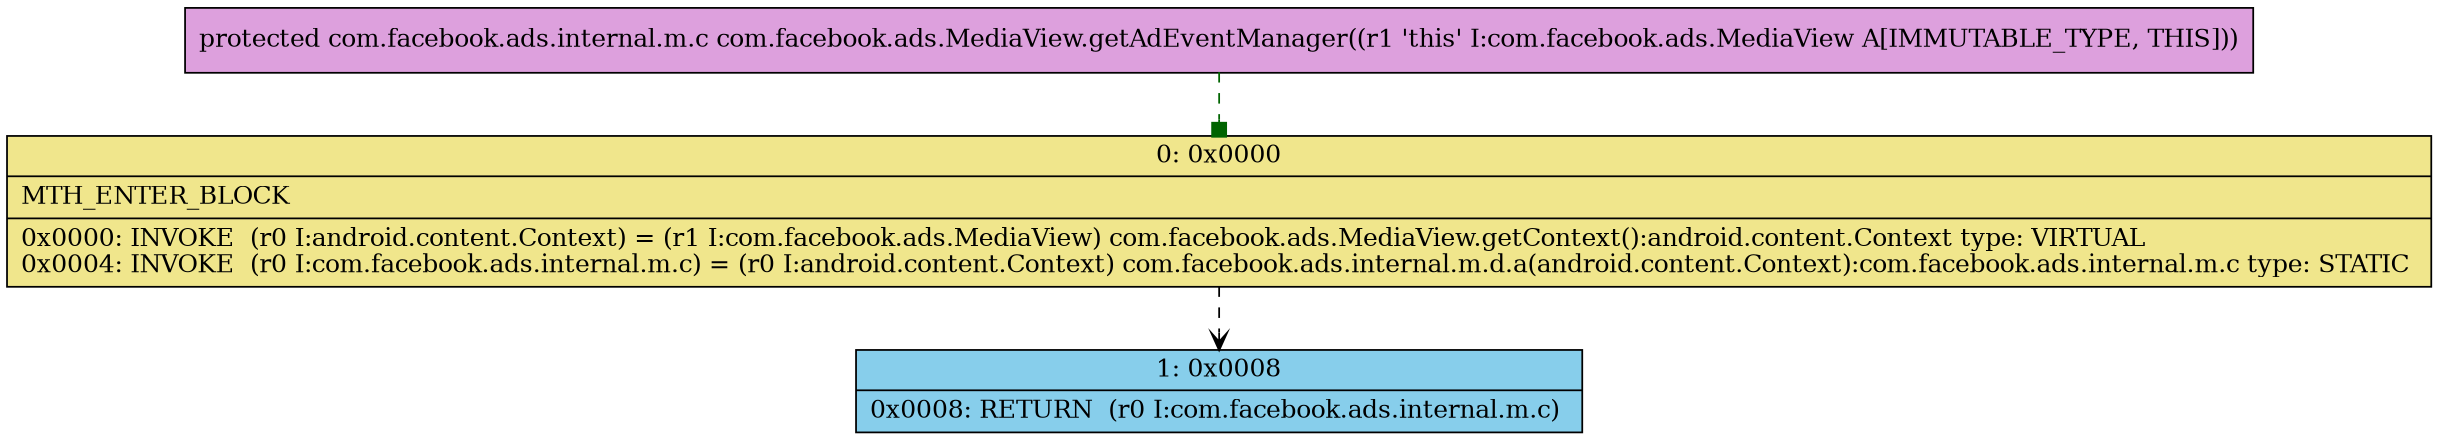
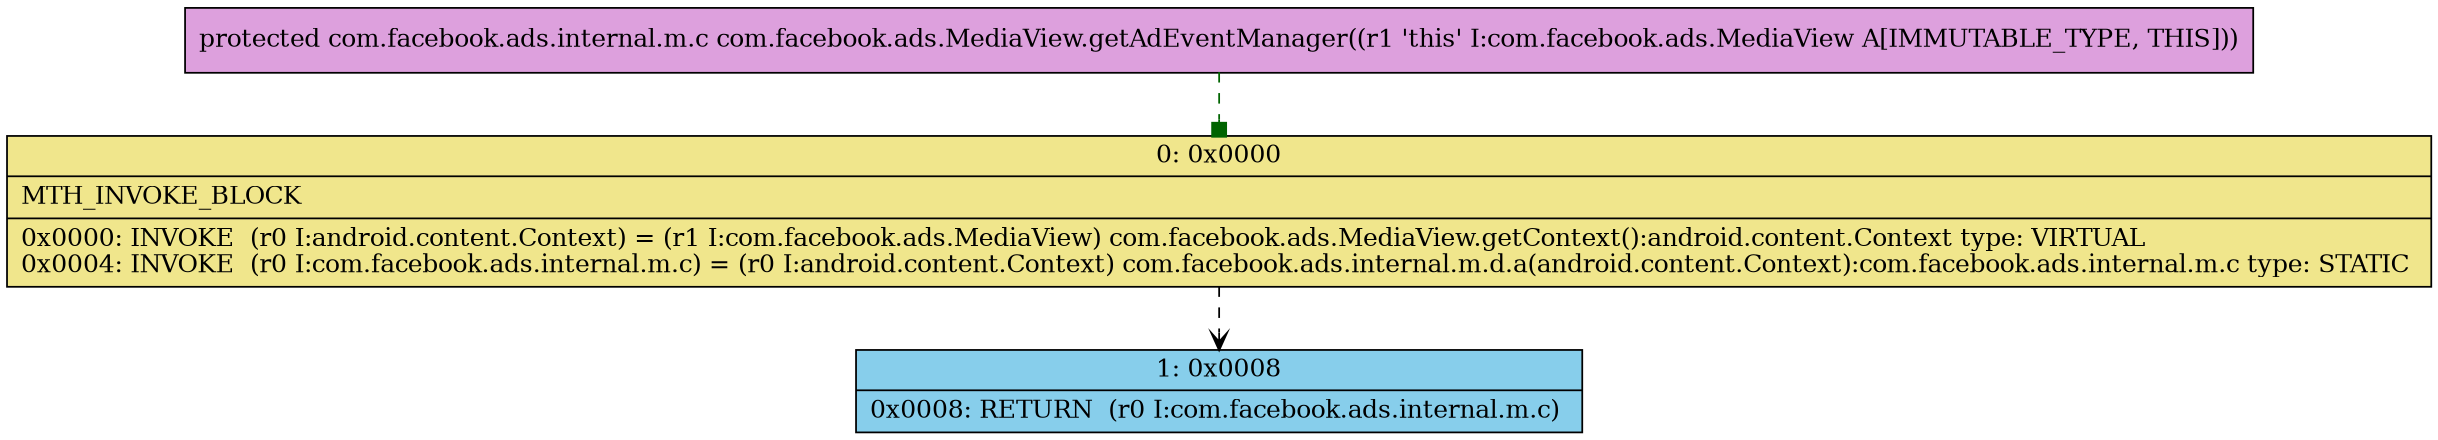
  digraph {
    node [shape=record style=filled]
    edge [style=dashed]
-   n1 [label="{0\:\ 0x0000|MTH_ENTER_BLOCK\l|0x0000: INVOKE  (r0 I:android.content.Context) = (r1 I:com.facebook.ads.MediaView) com.facebook.ads.MediaView.getContext():android.content.Context type: VIRTUAL \l0x0004: INVOKE  (r0 I:com.facebook.ads.internal.m.c) = (r0 I:android.content.Context) com.facebook.ads.internal.m.d.a(android.content.Context):com.facebook.ads.internal.m.c type: STATIC \l}" fillcolor=khaki]
+   n1 [label="{0\:\ 0x0000|MTH_INVOKE_BLOCK\l|0x0000: INVOKE  (r0 I:android.content.Context) = (r1 I:com.facebook.ads.MediaView) com.facebook.ads.MediaView.getContext():android.content.Context type: VIRTUAL \l0x0004: INVOKE  (r0 I:com.facebook.ads.internal.m.c) = (r0 I:android.content.Context) com.facebook.ads.internal.m.d.a(android.content.Context):com.facebook.ads.internal.m.c type: STATIC \l}" fillcolor=khaki]
    n2 [label="{1\:\ 0x0008|0x0008: RETURN  (r0 I:com.facebook.ads.internal.m.c) \l}" fillcolor=skyblue]
    n3 [label="{protected com.facebook.ads.internal.m.c com.facebook.ads.MediaView.getAdEventManager((r1 'this' I:com.facebook.ads.MediaView A[IMMUTABLE_TYPE, THIS])) }" fillcolor=plum]
    n1 -> n2 [color=black arrowhead=vee]
    n3 -> n1 [color=darkgreen arrowhead=box]
  }
